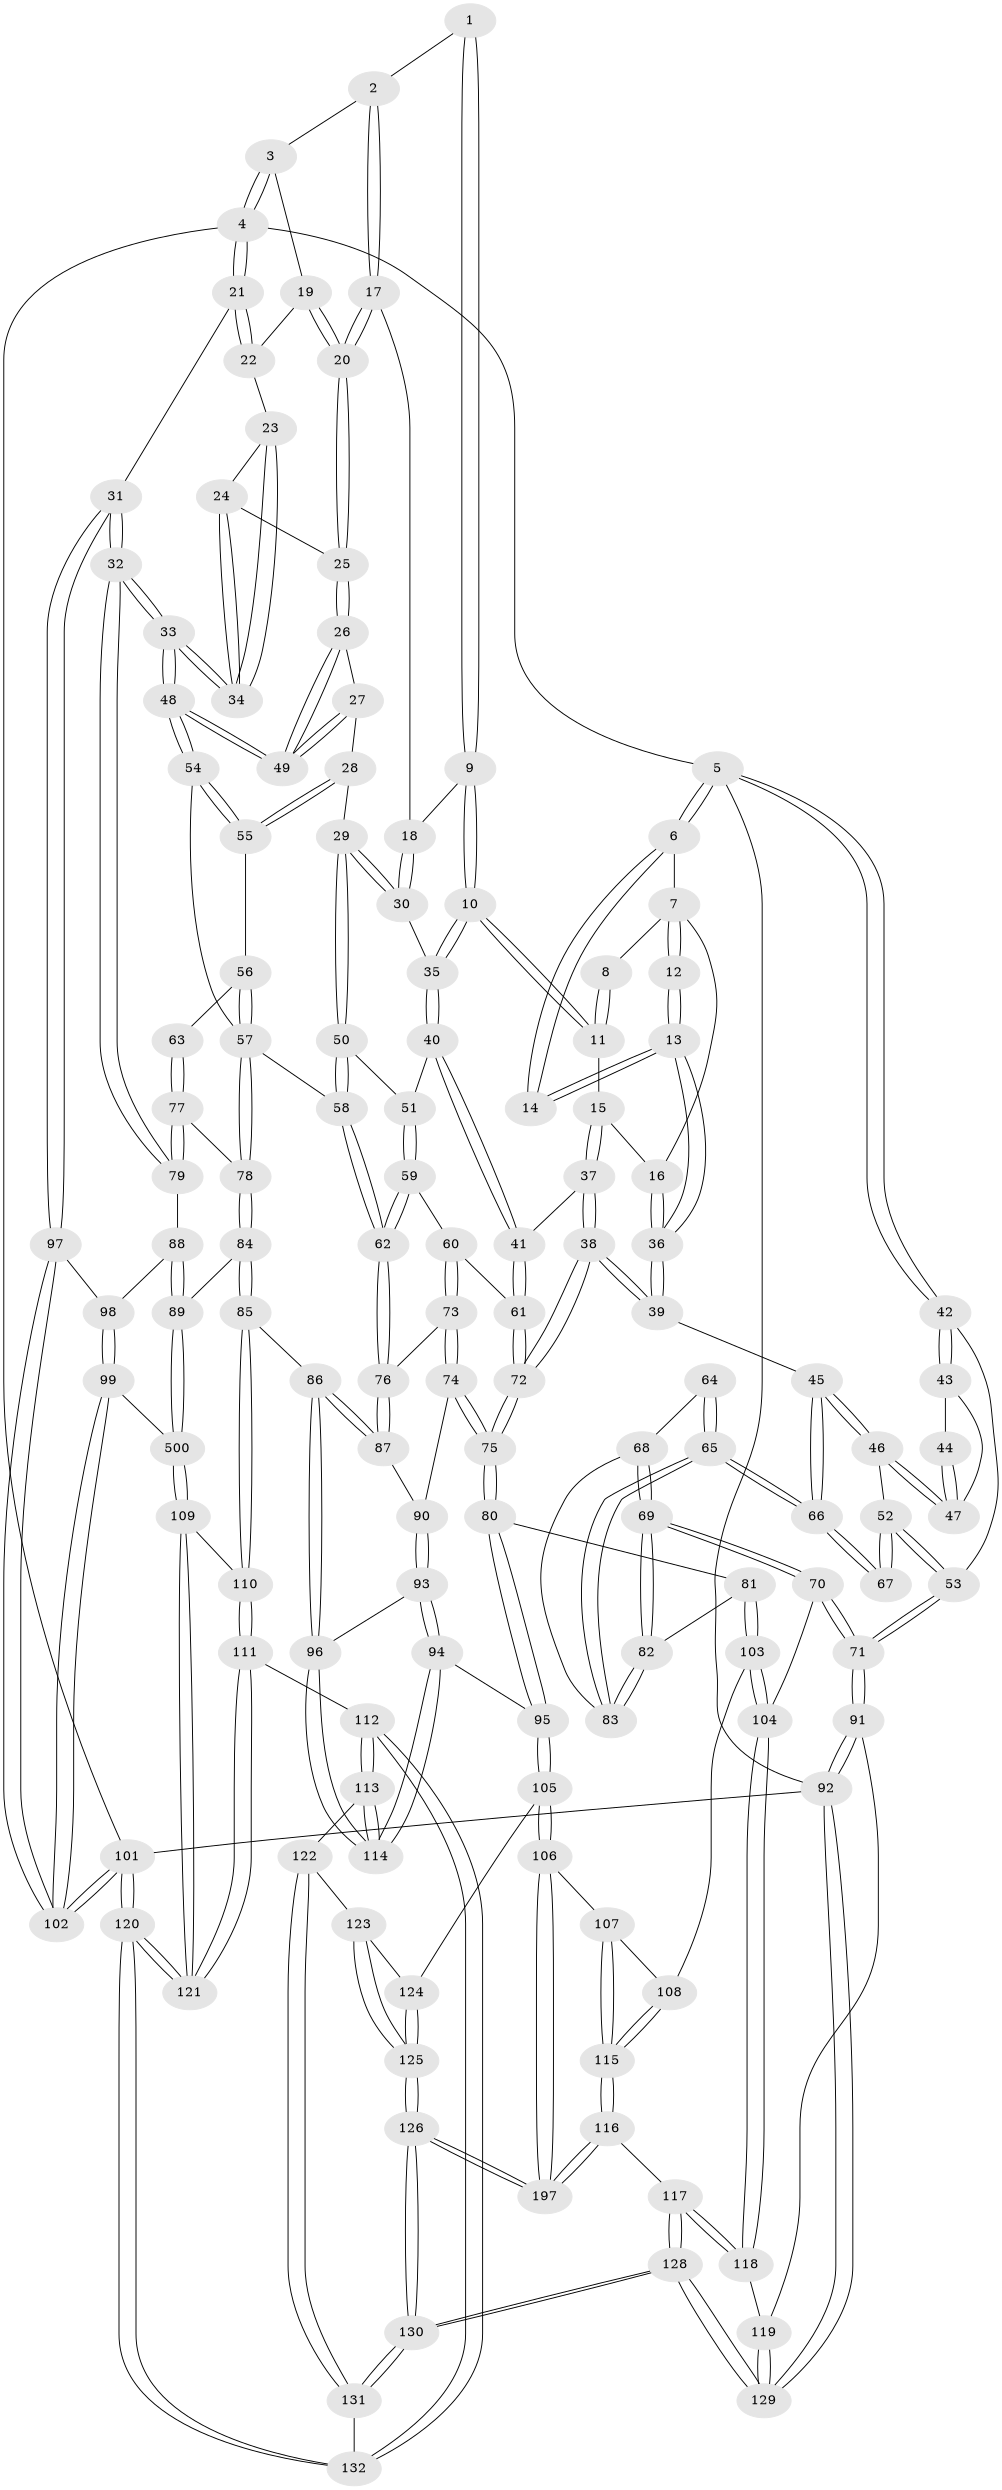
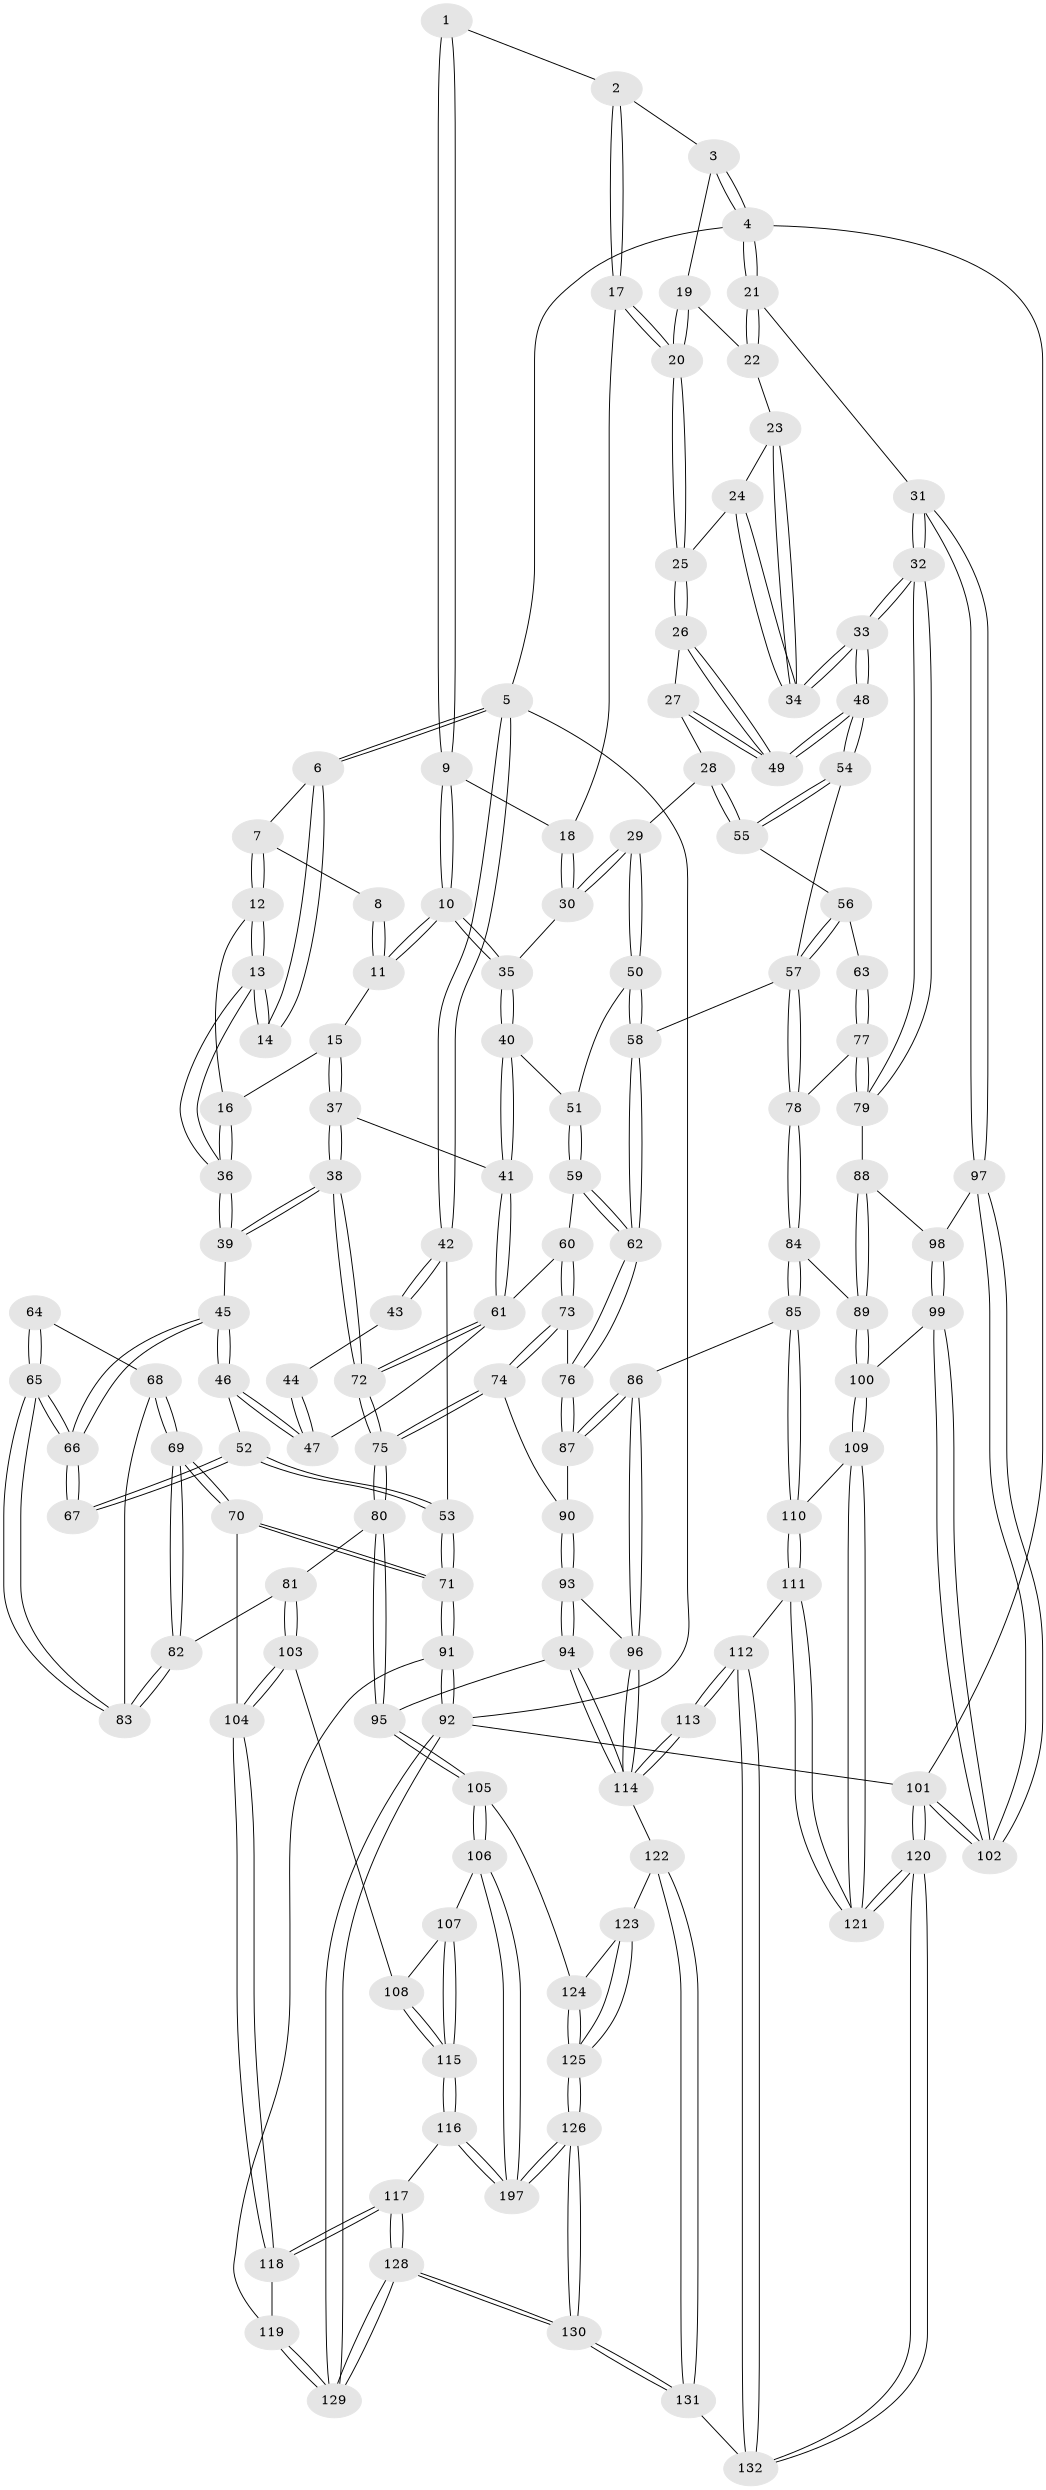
  graph {
    node [color=gray90 style=filled]
    1
    2
    9
    3
    17
    10
    18
    4
    19
    20
    5
    21
    101
    22
    6
    42
    92
    31
    102
    120
    7
    14
    43
    53
    129
    8
    12
    11
    13
    16
    15
    35
    30
    40
    37
    36
    39
    38
    41
    25
    23
    26
    32
    97
    24
    34
    27
    49
    28
    29
    55
    50
    56
    51
    58
    33
    79
    98
    48
    88
    54
    45
    72
    61
    75
    46
    66
    59
    44
    47
    71
    52
    67
    57
    62
    60
    91
    63
    77
    78
    84
    76
    73
    74
    87
    64
    65
    68
    83
    69
    70
    82
    104
    118
    119
    80
    90
    93
    81
    95
    85
    89
    103
    105
    108
    86
    110
-   100 [label=500]
+   100
    96
    111
    114
    99
    109
    94
    106
    124
    121
    132
    115
    107
    n121 [label=197]
    125
    116
    112
    113
    122
    123
    131
    117
    128
    130
    126
    1 -- 2
    1 -- 9
    1 -- 9
    2 -- 3
    2 -- 17
    2 -- 17
    9 -- 10
    9 -- 10
    9 -- 18
    3 -- 4
    3 -- 4
    3 -- 19
    17 -- 18
    17 -- 20
    17 -- 20
    10 -- 11
    10 -- 11
    10 -- 35
    10 -- 35
    18 -- 30
    18 -- 30
    4 -- 5
    4 -- 21
    4 -- 21
    4 -- 101
    19 -- 20
    19 -- 20
    19 -- 22
    20 -- 25
    20 -- 25
    5 -- 6
    5 -- 6
    5 -- 42
    5 -- 42
    5 -- 92
    21 -- 22
    21 -- 22
    21 -- 31
    101 -- 102
    101 -- 102
    101 -- 120
    101 -- 120
    22 -- 23
    6 -- 7
    6 -- 14
    6 -- 14
    42 -- 43
    42 -- 43
    42 -- 53
    92 -- 101
    92 -- 129
    92 -- 129
    31 -- 32
    31 -- 32
    31 -- 97
    31 -- 97
    120 -- 121
    120 -- 121
    120 -- 132
    120 -- 132
    7 -- 8
    7 -- 12
    7 -- 12
    43 -- 44
-   43 -- 47
+   61 -- 47
    53 -- 71
    53 -- 71
    8 -- 11
    8 -- 11
    12 -- 13
    12 -- 13
-   7 -- 16
+   12 -- 16
    11 -- 15
    13 -- 14
    13 -- 14
    13 -- 36
    13 -- 36
    16 -- 36
    16 -- 36
    15 -- 16
    15 -- 37
    15 -- 37
    35 -- 40
    35 -- 40
    30 -- 35
    40 -- 41
    40 -- 41
    40 -- 51
    37 -- 38
    37 -- 38
    37 -- 41
    36 -- 39
    36 -- 39
    39 -- 45
    38 -- 39
    38 -- 39
    38 -- 72
    38 -- 72
    41 -- 61
    41 -- 61
    25 -- 26
    25 -- 26
    23 -- 24
    23 -- 34
    23 -- 34
    26 -- 27
    26 -- 49
    26 -- 49
    32 -- 33
    32 -- 33
    32 -- 79
    32 -- 79
    97 -- 102
    97 -- 102
    97 -- 98
    24 -- 25
    24 -- 34
    24 -- 34
    27 -- 49
    27 -- 49
    27 -- 28
    28 -- 29
    28 -- 55
    28 -- 55
    29 -- 30
    29 -- 30
    29 -- 50
    29 -- 50
    55 -- 56
    50 -- 51
    50 -- 58
    50 -- 58
    56 -- 57
    56 -- 57
    56 -- 63
    51 -- 59
    51 -- 59
    58 -- 62
    58 -- 62
    33 -- 34
    33 -- 34
    33 -- 48
    33 -- 48
    79 -- 88
    98 -- 99
    98 -- 99
    48 -- 49
    48 -- 49
    48 -- 54
    48 -- 54
    88 -- 98
    88 -- 89
    88 -- 89
    54 -- 55
    54 -- 55
    54 -- 57
    45 -- 46
    45 -- 46
    45 -- 66
    45 -- 66
    72 -- 75
    72 -- 75
    61 -- 72
    61 -- 72
    75 -- 80
    75 -- 80
    46 -- 47
    46 -- 47
    46 -- 52
    66 -- 67
    66 -- 67
    59 -- 62
    59 -- 62
    59 -- 60
    44 -- 47
    44 -- 47
    71 -- 91
    71 -- 91
    52 -- 53
    52 -- 53
    52 -- 67
    52 -- 67
    57 -- 58
    57 -- 78
    57 -- 78
    62 -- 76
    62 -- 76
    60 -- 61
    60 -- 73
    60 -- 73
    91 -- 92
    91 -- 92
    91 -- 119
    63 -- 77
    63 -- 77
    77 -- 79
    77 -- 79
    77 -- 78
    78 -- 84
    78 -- 84
    84 -- 85
    84 -- 85
    84 -- 89
    76 -- 87
    76 -- 87
    73 -- 76
    73 -- 74
    73 -- 74
    74 -- 75
    74 -- 75
    74 -- 90
    87 -- 90
    64 -- 65
    64 -- 65
    64 -- 68
    65 -- 66
    65 -- 66
    65 -- 83
    65 -- 83
    68 -- 83
    68 -- 69
    68 -- 69
    69 -- 70
    69 -- 70
    69 -- 82
    69 -- 82
    70 -- 71
    70 -- 71
    70 -- 104
    82 -- 83
    82 -- 83
    104 -- 118
    104 -- 118
    118 -- 119
    119 -- 129
    119 -- 129
    80 -- 81
    80 -- 95
    80 -- 95
    90 -- 93
    90 -- 93
    93 -- 96
    93 -- 94
    93 -- 94
    81 -- 82
    81 -- 103
    81 -- 103
    95 -- 105
    95 -- 105
    85 -- 86
    85 -- 110
    85 -- 110
    89 -- 100
    89 -- 100
    103 -- 104
    103 -- 104
    103 -- 108
    105 -- 106
    105 -- 106
    105 -- 124
    108 -- 115
    108 -- 115
    86 -- 87
    86 -- 87
    86 -- 96
    86 -- 96
    110 -- 111
    110 -- 111
    100 -- 109
    100 -- 109
    96 -- 114
    96 -- 114
    111 -- 121
    111 -- 121
    111 -- 112
    99 -- 102
    99 -- 102
    99 -- 100
    109 -- 110
    109 -- 121
    109 -- 121
    94 -- 95
    94 -- 114
    94 -- 114
    106 -- 107
    106 -- n121
    106 -- n121
    124 -- 125
    124 -- 125
    115 -- 116
    115 -- 116
    107 -- 108
    107 -- 115
    107 -- 115
    125 -- 126
    125 -- 126
    116 -- n121
    116 -- n121
    116 -- 117
    112 -- 132
    112 -- 132
    112 -- 113
    112 -- 113
    113 -- 114
    113 -- 114
-   113 -- 122
+   114 -- 122
    122 -- 123
    122 -- 131
    122 -- 131
    123 -- 124
    123 -- 125
    123 -- 125
    131 -- 132
    117 -- 118
    117 -- 118
    117 -- 128
    117 -- 128
    128 -- 129
    128 -- 129
    128 -- 130
    128 -- 130
    130 -- 131
    130 -- 131
    126 -- n121
    126 -- n121
    126 -- 130
    126 -- 130
  }
